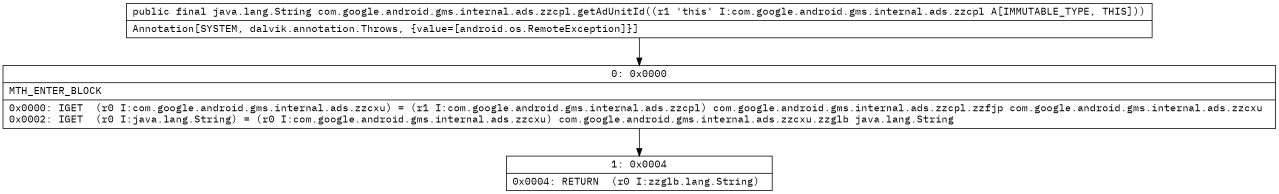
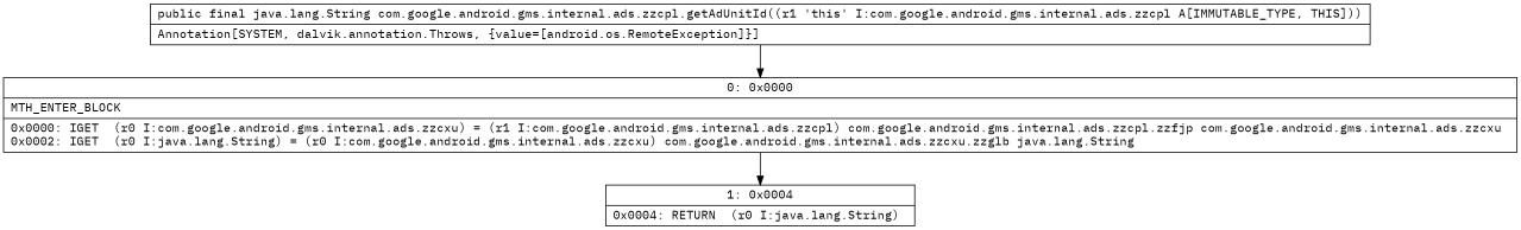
  digraph {
    fontname="IBM Plex Mono"
    node [shape=record fontname="IBM Plex Mono"]
    edge [fontname="IBM Plex Mono"]
    n1 [label="{0\:\ 0x0000|MTH_ENTER_BLOCK\l|0x0000: IGET  (r0 I:com.google.android.gms.internal.ads.zzcxu) = (r1 I:com.google.android.gms.internal.ads.zzcpl) com.google.android.gms.internal.ads.zzcpl.zzfjp com.google.android.gms.internal.ads.zzcxu \l0x0002: IGET  (r0 I:java.lang.String) = (r0 I:com.google.android.gms.internal.ads.zzcxu) com.google.android.gms.internal.ads.zzcxu.zzglb java.lang.String \l}"]
-   n2 [label="{1\:\ 0x0004|0x0004: RETURN  (r0 I:zzglb.lang.String) \l}"]
+   n2 [label="{1\:\ 0x0004|0x0004: RETURN  (r0 I:java.lang.String) \l}"]
    n3 [label="{public final java.lang.String com.google.android.gms.internal.ads.zzcpl.getAdUnitId((r1 'this' I:com.google.android.gms.internal.ads.zzcpl A[IMMUTABLE_TYPE, THIS]))  | Annotation[SYSTEM, dalvik.annotation.Throws, \{value=[android.os.RemoteException]\}]\l}"]
    n1 -> n2
    n3 -> n1
  }
